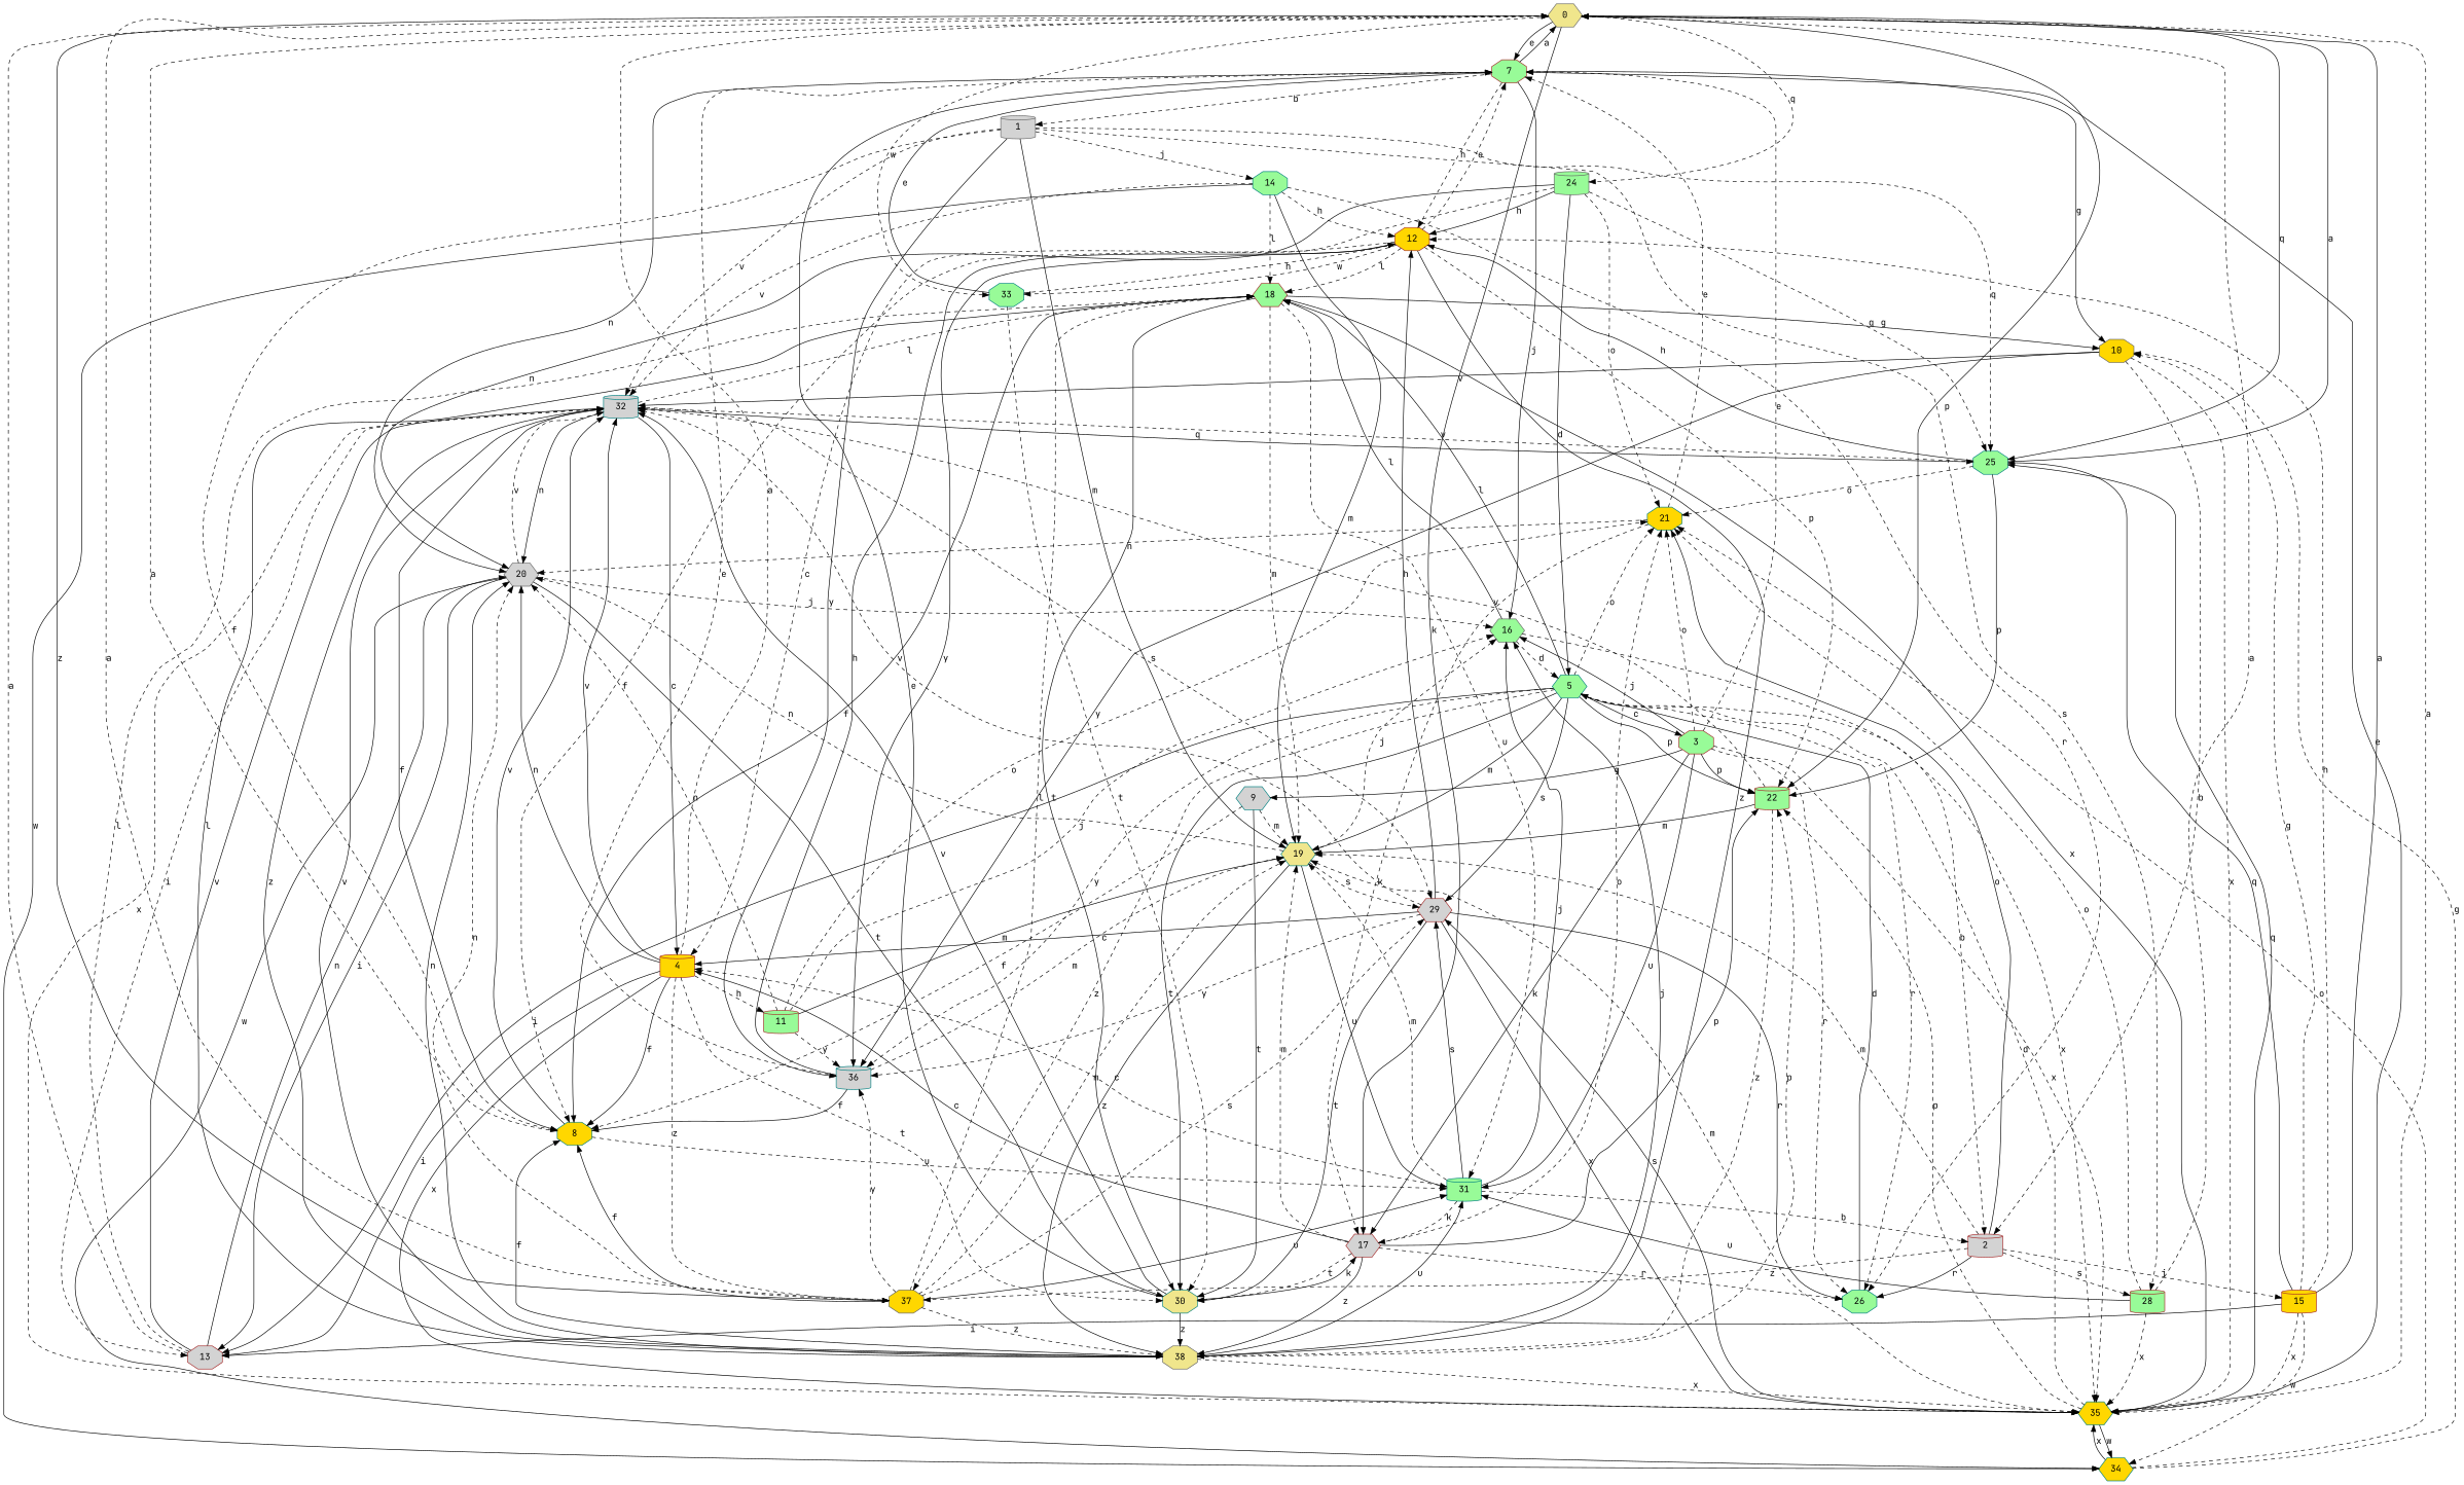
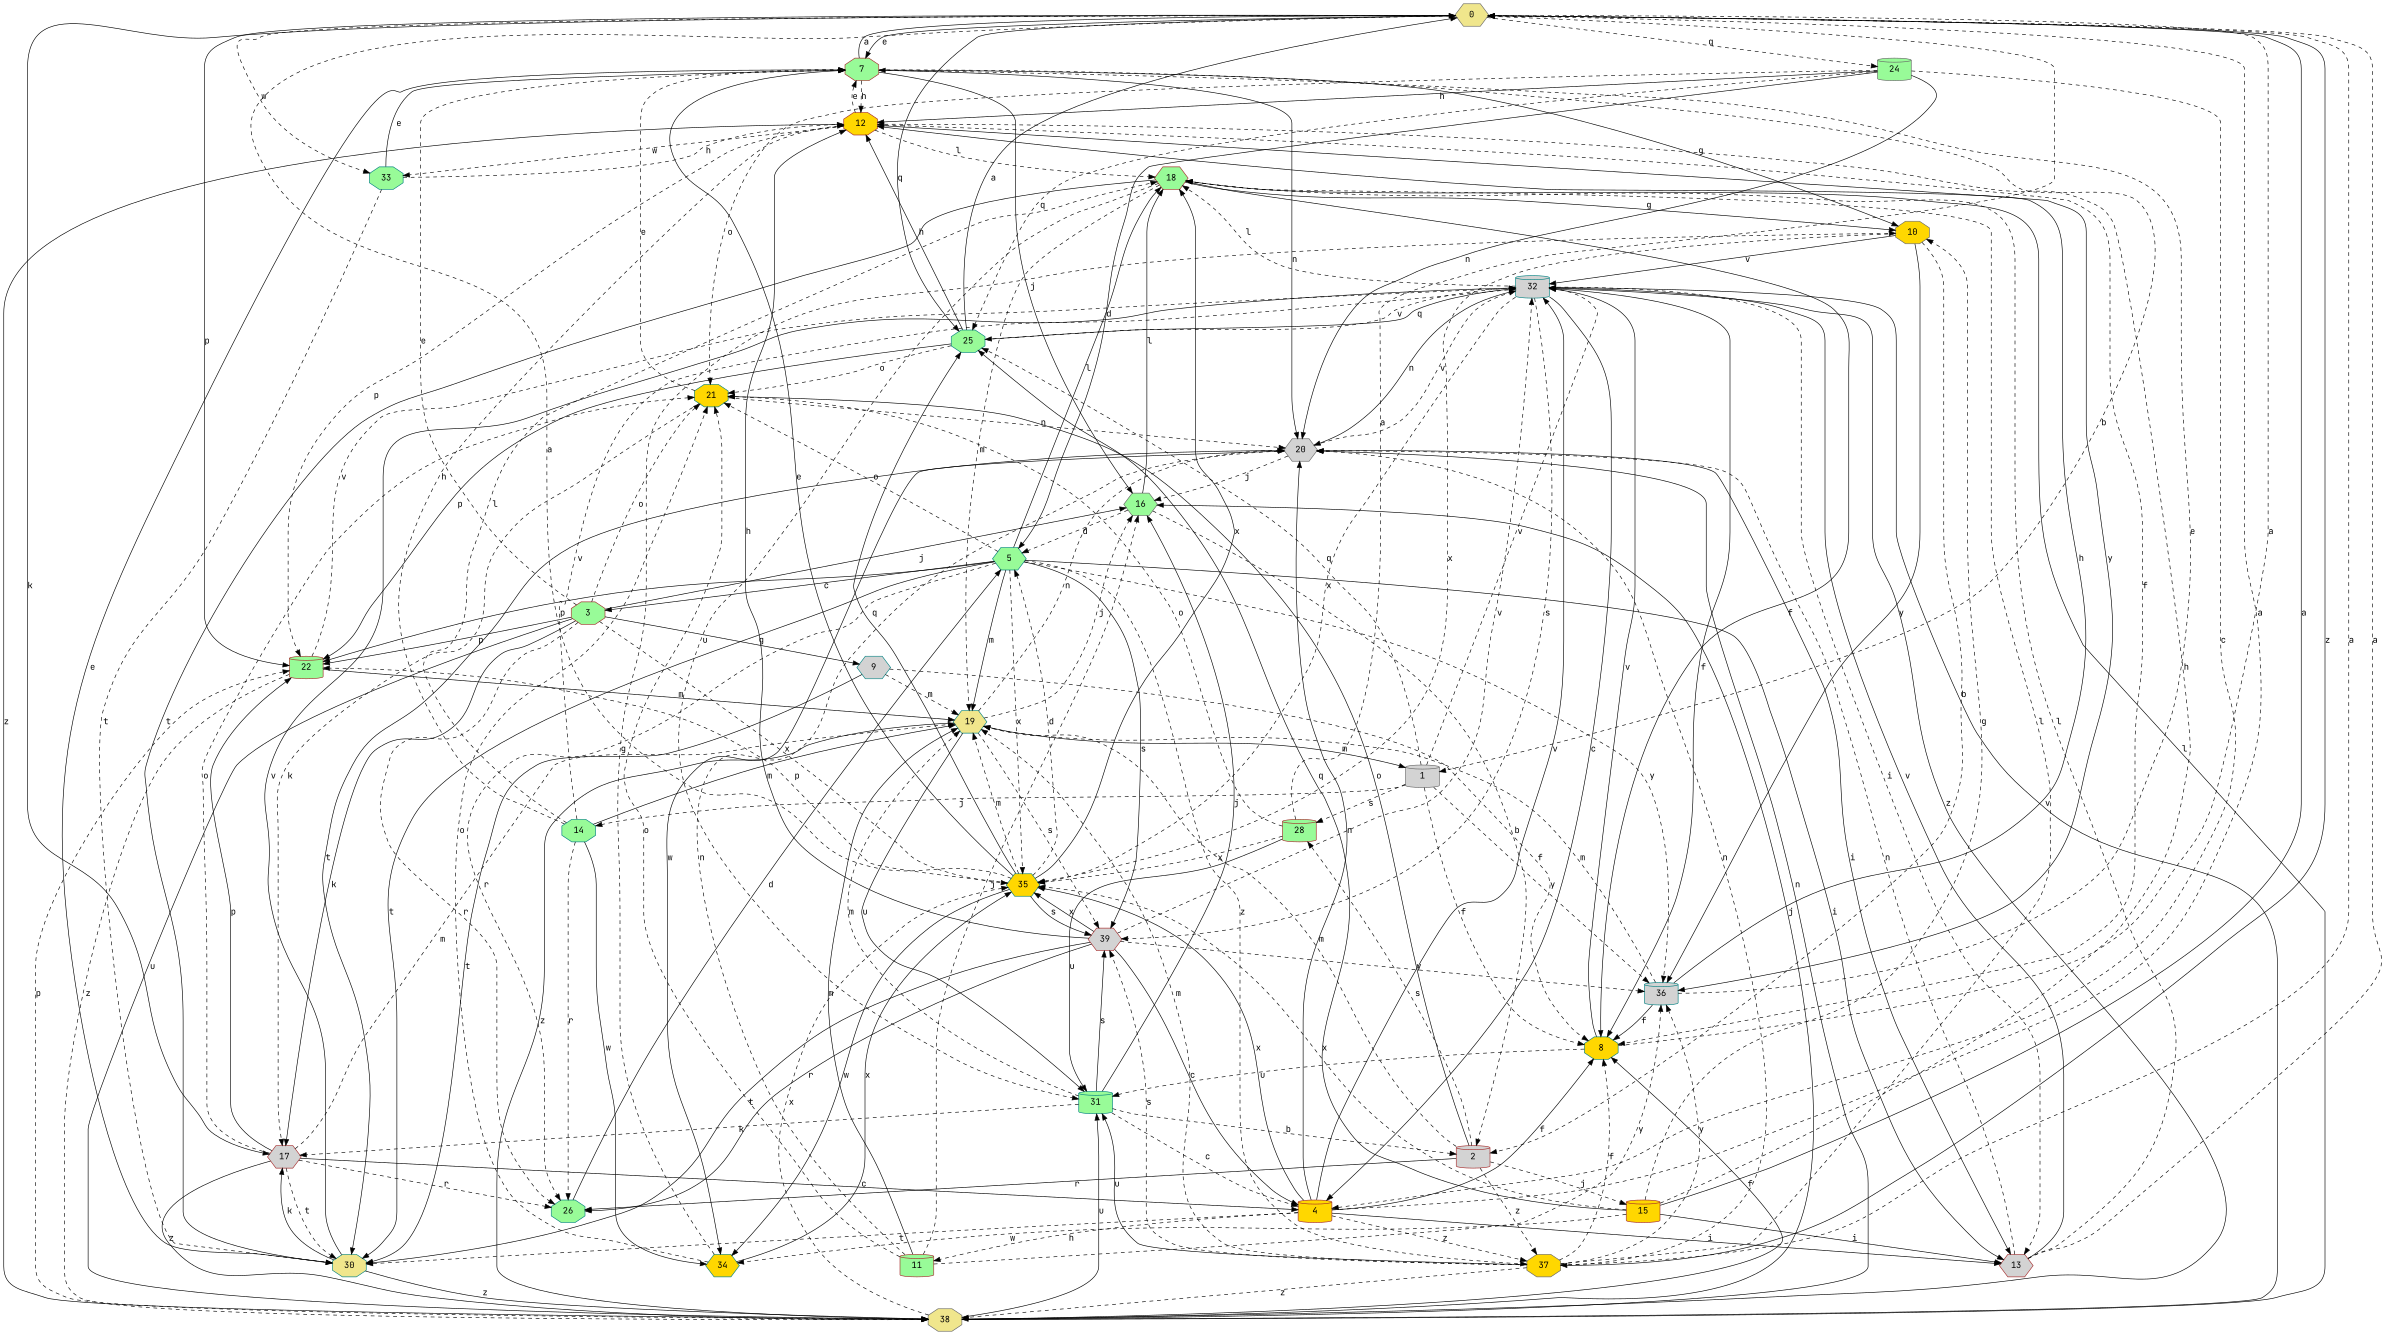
  strict digraph {
    fontname="JetBrains Mono"
    node [color=teal fillcolor=palegreen fontname="JetBrains Mono" shape=octagon style=filled]
    edge [fontname="JetBrains Mono" style=dashed]
    0 [color=gray40 fillcolor=khaki shape=hexagon]
    7 [color=brown]
    17 [color=brown fillcolor=lightgrey shape=hexagon]
    22 [color=brown shape=cylinder]
    24 [color=gray40 shape=cylinder]
    25
    33
    37 [color=gray40 fillcolor=gold]
    1 [color=gray40 fillcolor=lightgrey shape=cylinder]
    16 [color=gray40 shape=hexagon]
    20 [color=gray40 fillcolor=lightgrey shape=hexagon]
    10 [color=gray40 fillcolor=gold]
    12 [color=brown fillcolor=gold]
    19 [fillcolor=khaki shape=hexagon]
    21 [fillcolor=gold]
    26
    4 [color=brown fillcolor=gold shape=cylinder]
    30 [fillcolor=khaki]
    38 [color=gray40 fillcolor=khaki]
    32 [fillcolor=lightgrey shape=cylinder]
    5 [shape=hexagon]
    8 [fillcolor=gold]
    36 [fillcolor=lightgrey shape=cylinder]
    31 [shape=cylinder]
    18 [color=brown shape=hexagon]
-   29 [color=brown fillcolor=lightgrey shape=hexagon]
+   29 [color=brown fillcolor=lightgrey shape=hexagon label=39]
    14
    28 [color=brown shape=cylinder]
    34 [fillcolor=gold shape=hexagon]
    35 [fillcolor=gold shape=hexagon]
-   13 [color=brown fillcolor=lightgrey]
+   13 [color=brown fillcolor=lightgrey shape=hexagon]
    2 [color=brown fillcolor=lightgrey shape=cylinder]
    15 [color=brown fillcolor=gold shape=cylinder]
    3 [color=brown]
    9 [fillcolor=lightgrey shape=hexagon]
    11 [color=brown shape=cylinder]
    0 -> 7 [label=e style=solid]
    0 -> 17 [label=k style=solid]
    0 -> 22 [label=p style=solid]
    0 -> 24 [label=q]
    0 -> 25 [label=q style=solid]
    0 -> 33 [label=w]
    0 -> 37 [label=z style=solid]
    7 -> 0 [label=a style=solid]
    7 -> 1 [label=b]
    7 -> 16 [label=j style=solid]
    7 -> 20 [label=n style=solid]
    7 -> 10 [label=g style=solid]
    7 -> 12 [label=h]
    17 -> 22 [label=p style=solid]
    17 -> 19 [label=m]
    17 -> 21 [label=o]
    17 -> 26 [label=r]
    17 -> 4 [label=c style=solid]
    17 -> 30 [label=t]
    17 -> 38 [label=z style=solid]
    22 -> 19 [label=m style=solid]
    22 -> 38 [label=z]
    22 -> 32 [label=v]
    24 -> 25 [label=q]
    24 -> 20 [label=n style=solid]
    24 -> 12 [label=h style=solid]
    24 -> 21 [label=o]
    24 -> 4 [label=c]
    24 -> 5 [label=d style=solid]
    25 -> 0 [label=a style=solid]
    25 -> 22 [label=p style=solid]
    25 -> 12 [label=h style=solid]
    25 -> 21 [label=o]
    25 -> 32 [label=v]
    33 -> 7 [label=e style=solid]
    33 -> 12 [label=h]
    33 -> 30 [label=t]
    37 -> 0 [label=a]
    37 -> 20 [label=n]
    37 -> 19 [label=m]
    37 -> 38 [label=z]
-   37 -> 8 [label=f style=solid]
+   37 -> 8 [label=f]
    37 -> 36 [label=y]
    37 -> 31 [label=u style=solid]
    37 -> 18 [label=l]
    37 -> 29 [label=s]
    1 -> 25 [label=q]
-   1 -> 19 [label=m style=solid]
+   19 -> 1 [label=m style=solid]
    1 -> 32 [label=v]
    1 -> 8 [label=f]
-   1 -> 36 [label=y style=solid]
+   1 -> 36 [label=y]
    1 -> 14 [label=j]
    1 -> 28 [label=s]
    16 -> 5 [label=d]
    16 -> 18 [label=l style=solid]
    16 -> 2 [label=b]
    20 -> 16 [label=j]
    20 -> 30 [label=t style=solid]
    20 -> 32 [label=v]
    20 -> 34 [label=w style=solid]
    20 -> 13 [label=i style=solid]
    10 -> 32 [label=v style=solid]
    10 -> 36 [label=y style=solid]
    10 -> 35 [label=x]
    10 -> 2 [label=b]
    12 -> 7 [label=e]
    12 -> 22 [label=p]
    12 -> 33 [label=w]
    12 -> 38 [label=z style=solid]
    12 -> 8 [label=f]
    12 -> 36 [label=y style=solid]
    12 -> 18 [label=l]
    19 -> 16 [label=j]
    19 -> 20 [label=n]
    19 -> 38 [label=z style=solid]
    19 -> 31 [label=u style=solid]
    19 -> 29 [label=s]
    21 -> 7 [label=e]
    21 -> 17 [label=k]
    21 -> 20 [label=n]
    26 -> 5 [label=d style=solid]
    4 -> 0 [label=a]
    4 -> 37 [label=z]
    4 -> 20 [label=n style=solid]
    4 -> 30 [label=t]
    4 -> 32 [label=v style=solid]
    4 -> 8 [label=f style=solid]
    4 -> 35 [label=x style=solid]
    4 -> 13 [label=i style=solid]
    4 -> 11 [label=h]
    30 -> 7 [label=e style=solid]
    30 -> 17 [label=k style=solid]
    30 -> 38 [label=z style=solid]
    30 -> 32 [label=v style=solid]
    38 -> 22 [label=p]
    38 -> 16 [label=j style=solid]
    38 -> 20 [label=n style=solid]
    38 -> 32 [label=v style=solid]
    38 -> 8 [label=f style=solid]
    38 -> 31 [label=u style=solid]
    38 -> 18 [label=l style=solid]
    38 -> 35 [label=x]
    32 -> 25 [label=q style=solid]
    32 -> 20 [label=n style=solid]
    32 -> 4 [label=c style=solid]
    32 -> 38 [label=z style=solid]
    32 -> 8 [label=f style=solid]
    32 -> 18 [label=l]
    32 -> 29 [label=s]
    32 -> 35 [label=x]
    32 -> 13 [label=i]
    5 -> 22 [label=p style=solid]
    5 -> 37 [label=z]
    5 -> 19 [label=m style=solid]
    5 -> 21 [label=o]
    5 -> 26 [label=r]
    5 -> 30 [label=t style=solid]
    5 -> 36 [label=y]
    5 -> 18 [label=l style=solid]
    5 -> 29 [label=s style=solid]
    5 -> 35 [label=x]
    5 -> 13 [label=i style=solid]
    5 -> 3 [label=c style=solid]
    8 -> 0 [label=a]
    8 -> 32 [label=v style=solid]
    8 -> 31 [label=u]
    36 -> 7 [label=e]
    36 -> 12 [label=h style=solid]
    36 -> 19 [label=m]
    36 -> 8 [label=f style=solid]
    31 -> 17 [label=k]
    31 -> 16 [label=j style=solid]
    31 -> 19 [label=m]
    31 -> 4 [label=c]
    31 -> 29 [label=s style=solid]
    31 -> 2 [label=b]
    18 -> 10 [label=g style=solid]
    18 -> 19 [label=m]
    18 -> 30 [label=t style=solid]
    18 -> 8 [label=f style=solid]
    18 -> 31 [label=u]
-   18 -> 35 [label=x style=solid]
+   35 -> 18 [label=x style=solid]
    29 -> 12 [label=h style=solid]
    29 -> 26 [label=r style=solid]
    29 -> 4 [label=c style=solid]
    29 -> 30 [label=t style=solid]
    29 -> 32 [label=v]
    29 -> 36 [label=y]
    29 -> 35 [label=x style=solid]
    14 -> 12 [label=h]
    14 -> 19 [label=m style=solid]
    14 -> 26 [label=r]
    14 -> 32 [label=v]
    14 -> 18 [label=l]
    14 -> 34 [label=w style=solid]
    28 -> 0 [label=a]
    28 -> 21 [label=o]
    28 -> 31 [label=u style=solid]
    28 -> 35 [label=x]
    34 -> 10 [label=g]
    34 -> 21 [label=o]
    34 -> 35 [label=x style=solid]
    35 -> 0 [label=a]
    35 -> 7 [label=e style=solid]
    35 -> 22 [label=p]
    35 -> 25 [label=q style=solid]
    35 -> 19 [label=m]
    35 -> 5 [label=d]
    35 -> 29 [label=s style=solid]
    35 -> 34 [label=w style=solid]
    13 -> 0 [label=a]
-   13 -> 20 [label=n style=solid]
+   13 -> 20 [label=n]
    13 -> 32 [label=v style=solid]
    13 -> 18 [label=l]
    2 -> 37 [label=z]
    2 -> 19 [label=m]
    2 -> 21 [label=o style=solid]
    2 -> 26 [label=r style=solid]
    2 -> 28 [label=s]
    2 -> 15 [label=j]
    15 -> 0 [label=a style=solid]
    15 -> 25 [label=q style=solid]
    15 -> 10 [label=g]
    15 -> 12 [label=h]
    15 -> 34 [label=w]
    15 -> 35 [label=x]
    15 -> 13 [label=i style=solid]
    3 -> 7 [label=e]
    3 -> 17 [label=k style=solid]
    3 -> 22 [label=p style=solid]
    3 -> 16 [label=j style=solid]
    3 -> 21 [label=o]
    3 -> 26 [label=r]
-   3 -> 31 [label=u style=solid]
+   3 -> 38 [label=u style=solid]
    3 -> 35 [label=x]
    3 -> 9 [label=g style=solid]
    9 -> 19 [label=m]
    9 -> 30 [label=t style=solid]
    9 -> 8 [label=f]
    11 -> 16 [label=j]
    11 -> 20 [label=n]
    11 -> 19 [label=m style=solid]
    11 -> 21 [label=o]
    11 -> 36 [label=y]
  }
